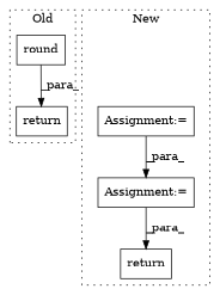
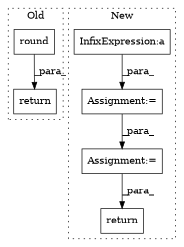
  digraph {
    node [a=41 l=7 shape=box]
    n1 [a=32 l="6,1" label=round s="1322,1345"]
    n2 [label=return s=1244]
    n3 [label=return s=2231]
    n4 [a=7 l=2 label="Assignment:=" s=2119]
    n5 [a=7 l=2 label="Assignment:=" s=1911]
+   n6 [a=27 l=3 label="InfixExpression:a" s=1668]
    subgraph cluster_1 {
      label=Old
      style=dotted
      n1
      n2
    }
    subgraph cluster_2 {
      label=New
      style=dotted
      n3
      n4
      n5
+     n6
    }
    n1 -> n2 [label=_para_]
    n4 -> n3 [label=_para_]
    n5 -> n4 [label=_para_]
+   n6 -> n5 [label=_para_]
  }
